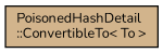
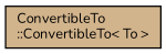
  digraph {
    rankdir=TB
    fontname=Nunito
-   n1 [color=black fillcolor=tan fontname=Nunito fontsize=10 height=0.2 label="PoisonedHashDetail\l::ConvertibleTo\< To \>" shape=record style=filled width=0.4]
+   n1 [color=black fillcolor=tan fontname=Nunito fontsize=10 height=0.2 label="ConvertibleTo\l::ConvertibleTo\< To \>" shape=record style=filled width=0.4]
  }
